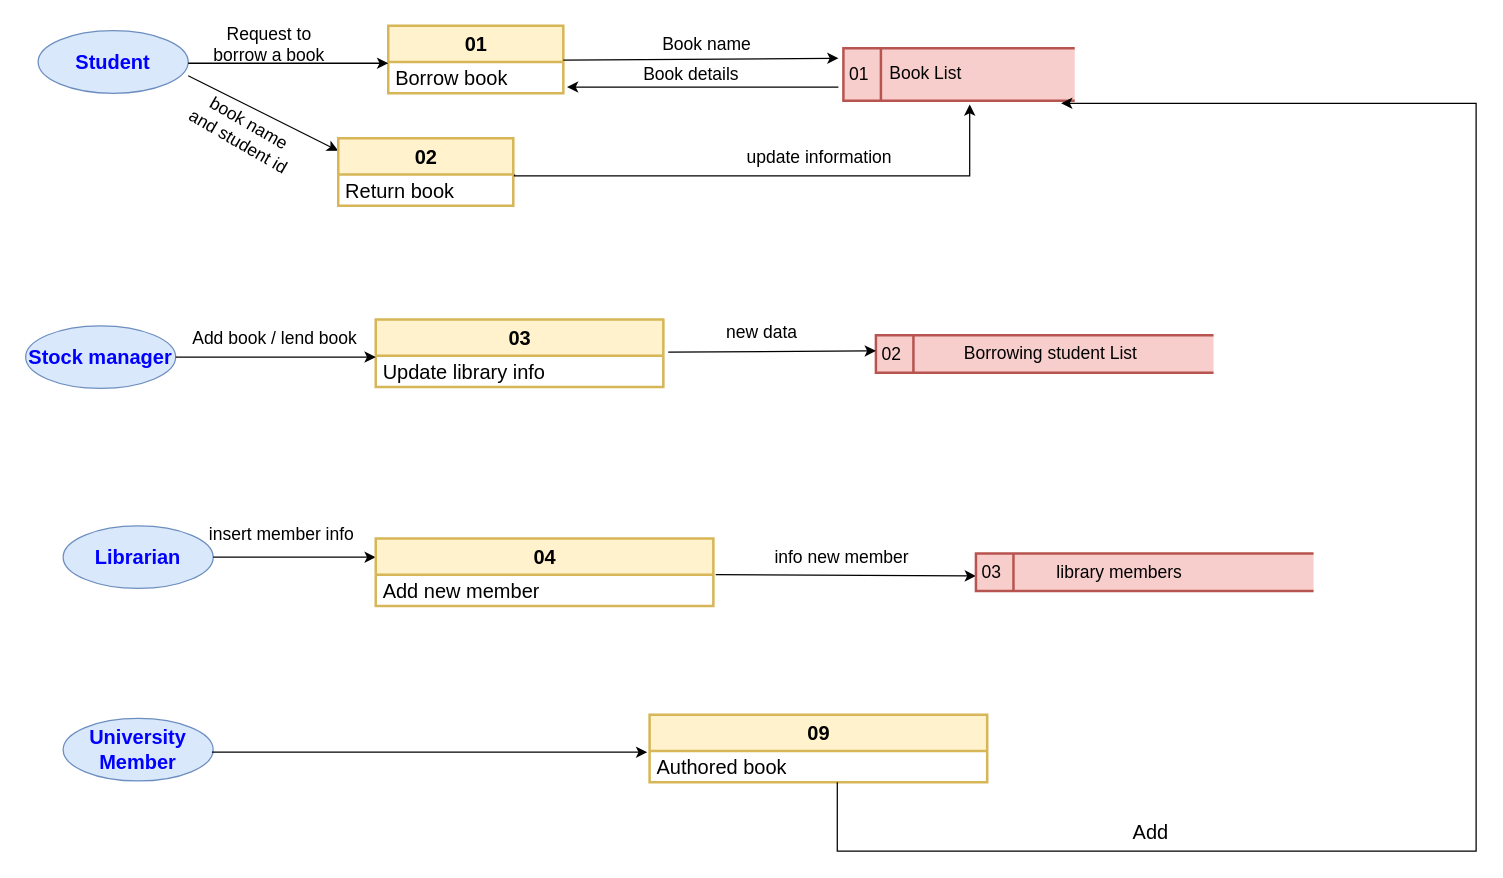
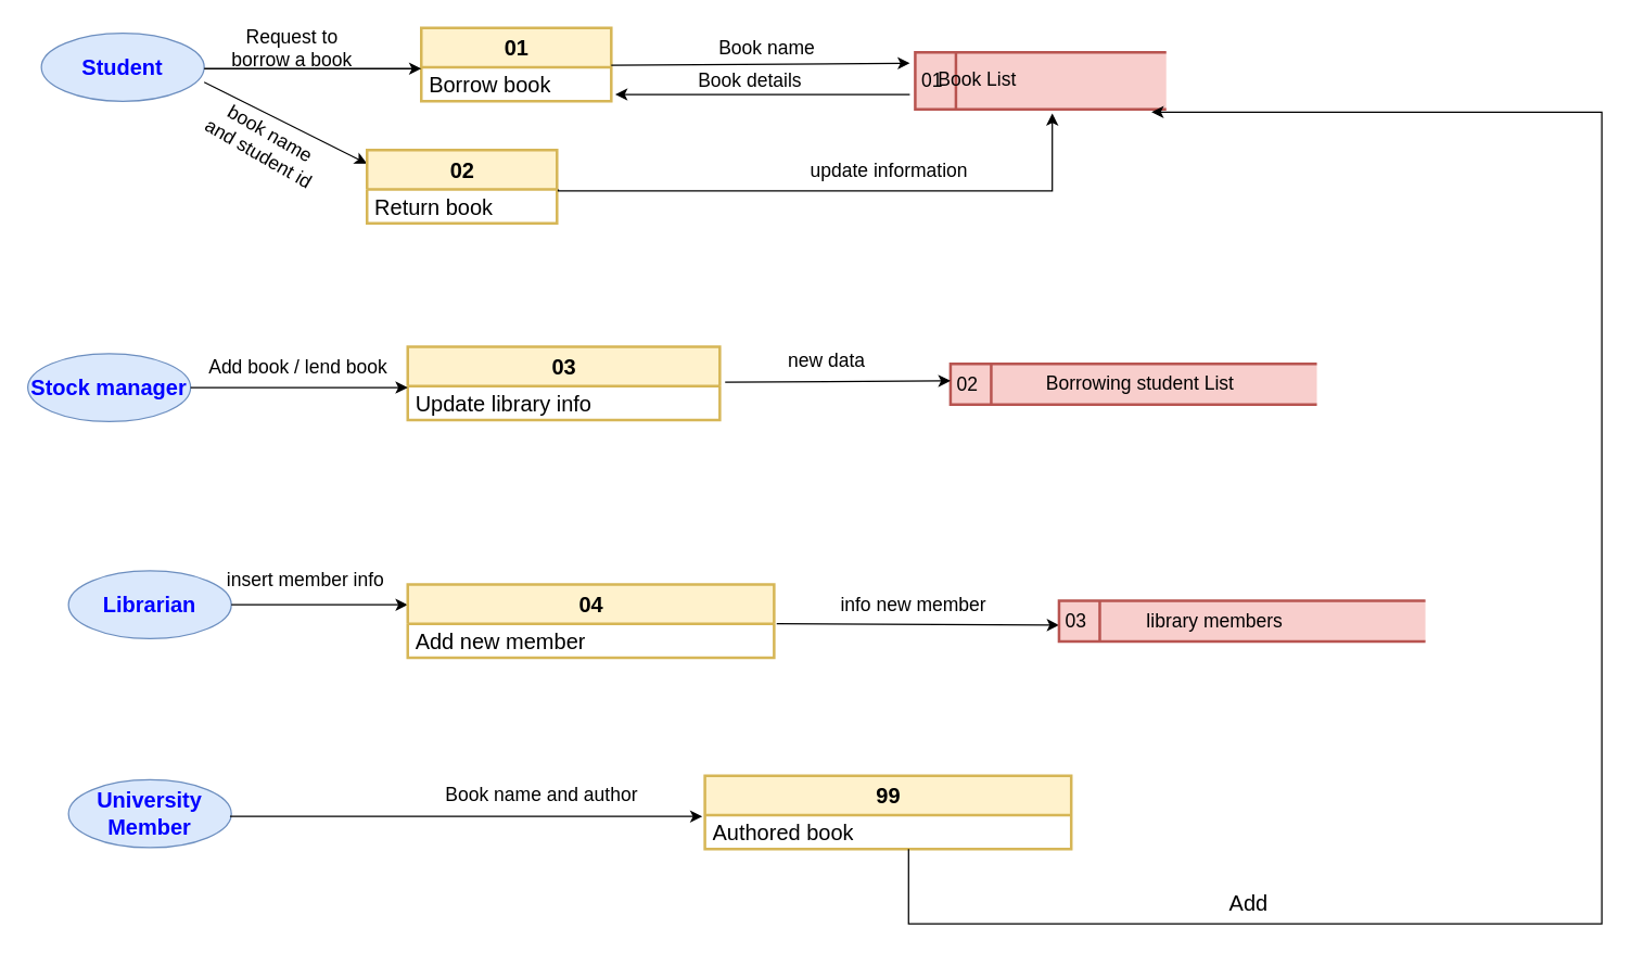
  <mxCell id="0" />
  <mxCell id="1" parent="0" />
  <mxCell id="2" value="&lt;b&gt;&lt;font style=&quot;font-size: 16px;&quot; color=&quot;#0000FF&quot;&gt;Stock manager&lt;/font&gt;&lt;/b&gt;" style="ellipse;whiteSpace=wrap;html=1;fillColor=#dae8fc;strokeColor=#6c8ebf;" vertex="1" parent="1"><mxGeometry x="20" y="260" width="120" height="50" as="geometry" /></mxCell>
  <mxCell id="3" value="&lt;b&gt;&lt;font style=&quot;font-size: 16px;&quot; color=&quot;#0000FF&quot;&gt;Student&lt;/font&gt;&lt;/b&gt;" style="ellipse;whiteSpace=wrap;html=1;fillColor=#dae8fc;strokeColor=#6c8ebf;" vertex="1" parent="1"><mxGeometry x="30" y="24" width="120" height="50" as="geometry" /></mxCell>
  <mxCell id="4" value="01" style="swimlane;fontStyle=1;align=center;verticalAlign=middle;childLayout=stackLayout;horizontal=1;startSize=29;horizontalStack=0;resizeParent=1;resizeParentMax=0;resizeLast=0;collapsible=0;marginBottom=0;html=1;fontSize=16;strokeWidth=2;fillColor=#fff2cc;strokeColor=#d6b656;" vertex="1" parent="1"><mxGeometry x="310" y="20" width="140" height="54" as="geometry" /></mxCell>
  <mxCell id="5" value="&lt;div&gt;&lt;font color=&quot;#000000&quot;&gt;Borrow book&lt;/font&gt;&lt;/div&gt;" style="text;html=1;strokeColor=none;fillColor=none;align=left;verticalAlign=middle;spacingLeft=4;spacingRight=4;overflow=hidden;rotatable=0;points=[[0,0.5],[1,0.5]];portConstraint=eastwest;fontSize=16;fontColor=#0000FF;" vertex="1" parent="4"><mxGeometry y="29" width="140" height="25" as="geometry" /></mxCell>
  <mxCell id="6" value="" style="endArrow=classic;html=1;rounded=0;fontSize=16;fontColor=#0000FF;" edge="1" parent="1"><mxGeometry width="50" height="50" relative="1" as="geometry"><mxPoint x="150" y="50" as="sourcePoint" /><mxPoint x="310" y="50" as="targetPoint" /></mxGeometry></mxCell>
  <mxCell id="7" value="Request to borrow a book" style="text;html=1;strokeColor=none;fillColor=none;align=center;verticalAlign=middle;whiteSpace=wrap;rounded=0;strokeWidth=2;fontSize=14;fontColor=#000000;" vertex="1" parent="1"><mxGeometry x="160" y="20" width="110" height="30" as="geometry" /></mxCell>
  <mxCell id="8" value="01" style="html=1;dashed=0;whitespace=wrap;shape=mxgraph.dfd.dataStoreID;align=left;spacingLeft=3;points=[[0,0],[0.5,0],[1,0],[0,0.5],[1,0.5],[0,1],[0.5,1],[1,1]];strokeWidth=2;fontSize=14;fillColor=#f8cecc;strokeColor=#b85450;" vertex="1" parent="1"><mxGeometry x="674" y="38" width="185" height="42" as="geometry" /></mxCell>
- <mxCell id="9" value="Book List" style="text;html=1;strokeColor=none;fillColor=none;align=center;verticalAlign=middle;whiteSpace=wrap;rounded=0;strokeWidth=2;fontSize=14;fontColor=#000000;" vertex="1" parent="1"><mxGeometry x="710" y="43" width="60" height="30" as="geometry" /></mxCell>
+ <mxCell id="9" value="Book List" style="text;html=1;strokeColor=none;fillColor=none;align=center;verticalAlign=middle;whiteSpace=wrap;rounded=0;strokeWidth=2;fontSize=14;fontColor=#000000;" vertex="1" parent="1"><mxGeometry x="690" y="43" width="60" height="30" as="geometry" /></mxCell>
  <mxCell id="10" value="" style="endArrow=classic;html=1;rounded=0;fontSize=14;fontColor=#000000;entryX=1.021;entryY=0.8;entryDx=0;entryDy=0;entryPerimeter=0;" edge="1" parent="1" target="5"><mxGeometry width="50" height="50" relative="1" as="geometry"><mxPoint x="670" y="69" as="sourcePoint" /><mxPoint x="500" y="67.5" as="targetPoint" /></mxGeometry></mxCell>
  <mxCell id="11" value="Book details" style="text;html=1;strokeColor=none;fillColor=none;align=center;verticalAlign=middle;whiteSpace=wrap;rounded=0;strokeWidth=2;fontSize=14;fontColor=#000000;" vertex="1" parent="1"><mxGeometry x="510" y="44" width="85" height="30" as="geometry" /></mxCell>
  <mxCell id="12" value="" style="endArrow=classic;html=1;rounded=0;fontSize=14;fontColor=#000000;exitX=1;exitY=0.5;exitDx=0;exitDy=0;entryX=0.026;entryY=0.286;entryDx=0;entryDy=0;entryPerimeter=0;" edge="1" parent="1"><mxGeometry width="50" height="50" relative="1" as="geometry"><mxPoint x="450" y="47.5" as="sourcePoint" /><mxPoint x="670.07" y="46.012" as="targetPoint" /></mxGeometry></mxCell>
  <mxCell id="13" value="Book name" style="text;html=1;strokeColor=none;fillColor=none;align=center;verticalAlign=middle;whiteSpace=wrap;rounded=0;strokeWidth=2;fontSize=14;fontColor=#000000;" vertex="1" parent="1"><mxGeometry x="520" y="20" width="90" height="30" as="geometry" /></mxCell>
  <mxCell id="14" value="" style="endArrow=classic;html=1;rounded=0;fontSize=14;fontColor=#000000;" edge="1" parent="1"><mxGeometry width="50" height="50" relative="1" as="geometry"><mxPoint x="150" y="60" as="sourcePoint" /><mxPoint x="270" y="120" as="targetPoint" /></mxGeometry></mxCell>
  <mxCell id="15" value="02" style="swimlane;fontStyle=1;align=center;verticalAlign=middle;childLayout=stackLayout;horizontal=1;startSize=29;horizontalStack=0;resizeParent=1;resizeParentMax=0;resizeLast=0;collapsible=0;marginBottom=0;html=1;fontSize=16;strokeWidth=2;fillColor=#fff2cc;strokeColor=#d6b656;" vertex="1" parent="1"><mxGeometry x="270" y="110" width="140" height="54" as="geometry" /></mxCell>
  <mxCell id="16" value="&lt;div&gt;&lt;font color=&quot;#000000&quot;&gt;Return book&lt;/font&gt;&lt;/div&gt;" style="text;html=1;strokeColor=none;fillColor=none;align=left;verticalAlign=middle;spacingLeft=4;spacingRight=4;overflow=hidden;rotatable=0;points=[[0,0.5],[1,0.5]];portConstraint=eastwest;fontSize=16;fontColor=#0000FF;" vertex="1" parent="15"><mxGeometry y="29" width="140" height="25" as="geometry" /></mxCell>
  <mxCell id="17" value="book name and student id" style="text;html=1;strokeColor=none;fillColor=none;align=center;verticalAlign=middle;whiteSpace=wrap;rounded=0;strokeWidth=2;fontSize=14;fontColor=#000000;rotation=30;" vertex="1" parent="1"><mxGeometry x="150" y="90" width="90" height="30" as="geometry" /></mxCell>
  <mxCell id="18" value="update information " style="text;html=1;strokeColor=none;fillColor=none;align=center;verticalAlign=middle;whiteSpace=wrap;rounded=0;strokeWidth=2;fontSize=14;fontColor=#000000;rotation=0;" vertex="1" parent="1"><mxGeometry x="590" y="110" width="130" height="30" as="geometry" /></mxCell>
  <mxCell id="19" value="" style="endArrow=classic;html=1;rounded=0;exitX=1.007;exitY=0;exitDx=0;exitDy=0;exitPerimeter=0;entryX=0.546;entryY=1.071;entryDx=0;entryDy=0;entryPerimeter=0;edgeStyle=orthogonalEdgeStyle;" edge="1" parent="1" source="16" target="8"><mxGeometry width="50" height="50" relative="1" as="geometry"><mxPoint x="730" y="200" as="sourcePoint" /><mxPoint x="780" y="150" as="targetPoint" /><Array as="points"><mxPoint x="411" y="140" /><mxPoint x="775" y="140" /></Array></mxGeometry></mxCell>
  <mxCell id="20" value="02" style="html=1;dashed=0;whitespace=wrap;shape=mxgraph.dfd.dataStoreID;align=left;spacingLeft=3;points=[[0,0],[0.5,0],[1,0],[0,0.5],[1,0.5],[0,1],[0.5,1],[1,1]];strokeWidth=2;fontSize=14;fillColor=#f8cecc;strokeColor=#b85450;" vertex="1" parent="1"><mxGeometry x="700" y="267.5" width="270" height="30" as="geometry" /></mxCell>
  <mxCell id="21" value="&lt;font color=&quot;#000000&quot;&gt;Borrowing student &lt;/font&gt;List" style="text;html=1;strokeColor=none;fillColor=none;align=center;verticalAlign=middle;whiteSpace=wrap;rounded=0;strokeWidth=2;fontSize=14;fontColor=#000000;" vertex="1" parent="1"><mxGeometry x="750" y="266.5" width="180" height="30" as="geometry" /></mxCell>
  <mxCell id="22" value="03" style="swimlane;fontStyle=1;align=center;verticalAlign=middle;childLayout=stackLayout;horizontal=1;startSize=29;horizontalStack=0;resizeParent=1;resizeParentMax=0;resizeLast=0;collapsible=0;marginBottom=0;html=1;fontSize=16;strokeWidth=2;fillColor=#fff2cc;strokeColor=#d6b656;" vertex="1" parent="1"><mxGeometry x="300" y="255" width="230" height="54" as="geometry" /></mxCell>
  <mxCell id="23" value="&lt;font color=&quot;#000000&quot;&gt;Update library info&lt;/font&gt;" style="text;html=1;strokeColor=none;fillColor=none;align=left;verticalAlign=middle;spacingLeft=4;spacingRight=4;overflow=hidden;rotatable=0;points=[[0,0.5],[1,0.5]];portConstraint=eastwest;fontSize=16;fontColor=#0000FF;" vertex="1" parent="22"><mxGeometry y="29" width="230" height="25" as="geometry" /></mxCell>
  <mxCell id="24" value="" style="endArrow=classic;html=1;rounded=0;fontSize=14;fontColor=#000000;exitX=0.725;exitY=0.94;exitDx=0;exitDy=0;exitPerimeter=0;" edge="1" parent="1"><mxGeometry width="50" height="50" relative="1" as="geometry"><mxPoint x="140" y="285" as="sourcePoint" /><mxPoint x="300" y="285" as="targetPoint" /></mxGeometry></mxCell>
  <mxCell id="25" value="Add book / lend book" style="text;html=1;strokeColor=none;fillColor=none;align=center;verticalAlign=middle;whiteSpace=wrap;rounded=0;strokeWidth=2;fontSize=14;fontColor=#000000;rotation=0;" vertex="1" parent="1"><mxGeometry x="150" y="255" width="139" height="30" as="geometry" /></mxCell>
  <mxCell id="26" value="" style="endArrow=classic;html=1;rounded=0;fontSize=14;fontColor=#000000;exitX=1.017;exitY=-0.12;exitDx=0;exitDy=0;exitPerimeter=0;" edge="1" parent="1" source="23"><mxGeometry width="50" height="50" relative="1" as="geometry"><mxPoint x="582" y="398" as="sourcePoint" /><mxPoint x="700" y="280" as="targetPoint" /></mxGeometry></mxCell>
  <mxCell id="27" value="new data" style="text;html=1;strokeColor=none;fillColor=none;align=center;verticalAlign=middle;whiteSpace=wrap;rounded=0;strokeWidth=2;fontSize=14;fontColor=#000000;rotation=0;" vertex="1" parent="1"><mxGeometry x="544" y="250" width="130" height="30" as="geometry" /></mxCell>
  <mxCell id="28" value="&lt;b&gt;&lt;font style=&quot;font-size: 16px;&quot; color=&quot;#0000FF&quot;&gt;Librarian&lt;/font&gt;&lt;/b&gt;" style="ellipse;whiteSpace=wrap;html=1;fillColor=#dae8fc;strokeColor=#6c8ebf;" vertex="1" parent="1"><mxGeometry x="50" y="420" width="120" height="50" as="geometry" /></mxCell>
  <mxCell id="29" value="" style="endArrow=classic;html=1;rounded=0;fontSize=14;fontColor=#000000;" edge="1" parent="1" source="28"><mxGeometry width="50" height="50" relative="1" as="geometry"><mxPoint x="250" y="576" as="sourcePoint" /><mxPoint x="300" y="445" as="targetPoint" /></mxGeometry></mxCell>
  <mxCell id="30" value="04" style="swimlane;fontStyle=1;align=center;verticalAlign=middle;childLayout=stackLayout;horizontal=1;startSize=29;horizontalStack=0;resizeParent=1;resizeParentMax=0;resizeLast=0;collapsible=0;marginBottom=0;html=1;fontSize=16;strokeWidth=2;fillColor=#fff2cc;strokeColor=#d6b656;" vertex="1" parent="1"><mxGeometry x="300" y="430" width="270" height="54" as="geometry" /></mxCell>
  <mxCell id="31" value="&lt;font color=&quot;#000000&quot;&gt;Add new member&lt;/font&gt;" style="text;html=1;strokeColor=none;fillColor=none;align=left;verticalAlign=middle;spacingLeft=4;spacingRight=4;overflow=hidden;rotatable=0;points=[[0,0.5],[1,0.5]];portConstraint=eastwest;fontSize=16;fontColor=#0000FF;" vertex="1" parent="30"><mxGeometry y="29" width="270" height="25" as="geometry" /></mxCell>
  <mxCell id="32" value="" style="endArrow=classic;html=1;rounded=0;fontSize=14;fontColor=#000000;exitX=1.007;exitY=0;exitDx=0;exitDy=0;exitPerimeter=0;" edge="1" parent="1" source="31"><mxGeometry width="50" height="50" relative="1" as="geometry"><mxPoint x="590" y="576" as="sourcePoint" /><mxPoint x="780" y="460" as="targetPoint" /></mxGeometry></mxCell>
  <mxCell id="33" value="&lt;font color=&quot;#000000&quot;&gt;info new member&lt;/font&gt;" style="text;html=1;strokeColor=none;fillColor=none;align=center;verticalAlign=middle;whiteSpace=wrap;rounded=0;strokeWidth=2;fontSize=14;fontColor=#000000;rotation=0;" vertex="1" parent="1"><mxGeometry x="576" y="430" width="194" height="30" as="geometry" /></mxCell>
  <mxCell id="34" value="03" style="html=1;dashed=0;whitespace=wrap;shape=mxgraph.dfd.dataStoreID;align=left;spacingLeft=3;points=[[0,0],[0.5,0],[1,0],[0,0.5],[1,0.5],[0,1],[0.5,1],[1,1]];strokeWidth=2;fontSize=14;fillColor=#f8cecc;strokeColor=#b85450;" vertex="1" parent="1"><mxGeometry x="780" y="442" width="270" height="30" as="geometry" /></mxCell>
  <mxCell id="35" value="&lt;font color=&quot;#000000&quot;&gt;library members&lt;/font&gt;" style="text;html=1;strokeColor=none;fillColor=none;align=center;verticalAlign=middle;whiteSpace=wrap;rounded=0;strokeWidth=2;fontSize=14;fontColor=#000000;" vertex="1" parent="1"><mxGeometry x="820" y="442" width="150" height="30" as="geometry" /></mxCell>
  <mxCell id="36" value="insert member info" style="text;html=1;strokeColor=none;fillColor=none;align=center;verticalAlign=middle;whiteSpace=wrap;rounded=0;strokeWidth=2;fontSize=14;fontColor=#000000;rotation=0;" vertex="1" parent="1"><mxGeometry x="140" y="412" width="170" height="30" as="geometry" /></mxCell>
  <mxCell id="37" value="&lt;b&gt;&lt;font style=&quot;font-size: 16px;&quot; color=&quot;#0000FF&quot;&gt;University Member&lt;/font&gt;&lt;/b&gt;" style="ellipse;whiteSpace=wrap;html=1;fillColor=#dae8fc;strokeColor=#6c8ebf;" vertex="1" parent="1"><mxGeometry x="50" y="574" width="120" height="50" as="geometry" /></mxCell>
- <mxCell id="38" value="09" style="swimlane;fontStyle=1;align=center;verticalAlign=middle;childLayout=stackLayout;horizontal=1;startSize=29;horizontalStack=0;resizeParent=1;resizeParentMax=0;resizeLast=0;collapsible=0;marginBottom=0;html=1;fontSize=16;strokeWidth=2;fillColor=#fff2cc;strokeColor=#d6b656;" vertex="1" parent="1"><mxGeometry x="519" y="571" width="270" height="54" as="geometry" /></mxCell>
+ <mxCell id="38" value="99" style="swimlane;fontStyle=1;align=center;verticalAlign=middle;childLayout=stackLayout;horizontal=1;startSize=29;horizontalStack=0;resizeParent=1;resizeParentMax=0;resizeLast=0;collapsible=0;marginBottom=0;html=1;fontSize=16;strokeWidth=2;fillColor=#fff2cc;strokeColor=#d6b656;" vertex="1" parent="1"><mxGeometry x="519" y="571" width="270" height="54" as="geometry" /></mxCell>
  <mxCell id="39" value="&lt;font color=&quot;#000000&quot;&gt;Authored book&lt;/font&gt;" style="text;html=1;strokeColor=none;fillColor=none;align=left;verticalAlign=middle;spacingLeft=4;spacingRight=4;overflow=hidden;rotatable=0;points=[[0,0.5],[1,0.5]];portConstraint=eastwest;fontSize=16;fontColor=#0000FF;" vertex="1" parent="38"><mxGeometry y="29" width="270" height="25" as="geometry" /></mxCell>
  <mxCell id="40" value="" style="endArrow=classic;html=1;rounded=0;fontSize=14;fontColor=#000000;entryX=-0.007;entryY=0.04;entryDx=0;entryDy=0;entryPerimeter=0;" edge="1" parent="1" target="39"><mxGeometry width="50" height="50" relative="1" as="geometry"><mxPoint x="169" y="601" as="sourcePoint" /><mxPoint x="389" y="601" as="targetPoint" /></mxGeometry></mxCell>
+ <mxCell id="41" value="Book name and author" style="text;html=1;strokeColor=none;fillColor=none;align=center;verticalAlign=middle;whiteSpace=wrap;rounded=0;strokeWidth=2;fontSize=14;fontColor=#000000;" vertex="1" parent="1"><mxGeometry x="309" y="570" width="180" height="30" as="geometry" /></mxCell>
  <mxCell id="42" value="" style="endArrow=classic;html=1;rounded=0;entryX=0.941;entryY=1.048;entryDx=0;entryDy=0;entryPerimeter=0;exitX=0.556;exitY=1;exitDx=0;exitDy=0;exitPerimeter=0;edgeStyle=orthogonalEdgeStyle;" edge="1" parent="1" source="39" target="8"><mxGeometry width="50" height="50" relative="1" as="geometry"><mxPoint x="670" y="750" as="sourcePoint" /><mxPoint x="720" y="700" as="targetPoint" /><Array as="points"><mxPoint x="669" y="680" /><mxPoint x="1180" y="680" /><mxPoint x="1180" y="82" /></Array></mxGeometry></mxCell>
  <mxCell id="43" value="&lt;font style=&quot;font-size: 16px;&quot;&gt;Add&lt;/font&gt;" style="text;html=1;strokeColor=none;fillColor=none;align=center;verticalAlign=middle;whiteSpace=wrap;rounded=0;" vertex="1" parent="1"><mxGeometry x="890" y="650" width="60" height="30" as="geometry" /></mxCell>
